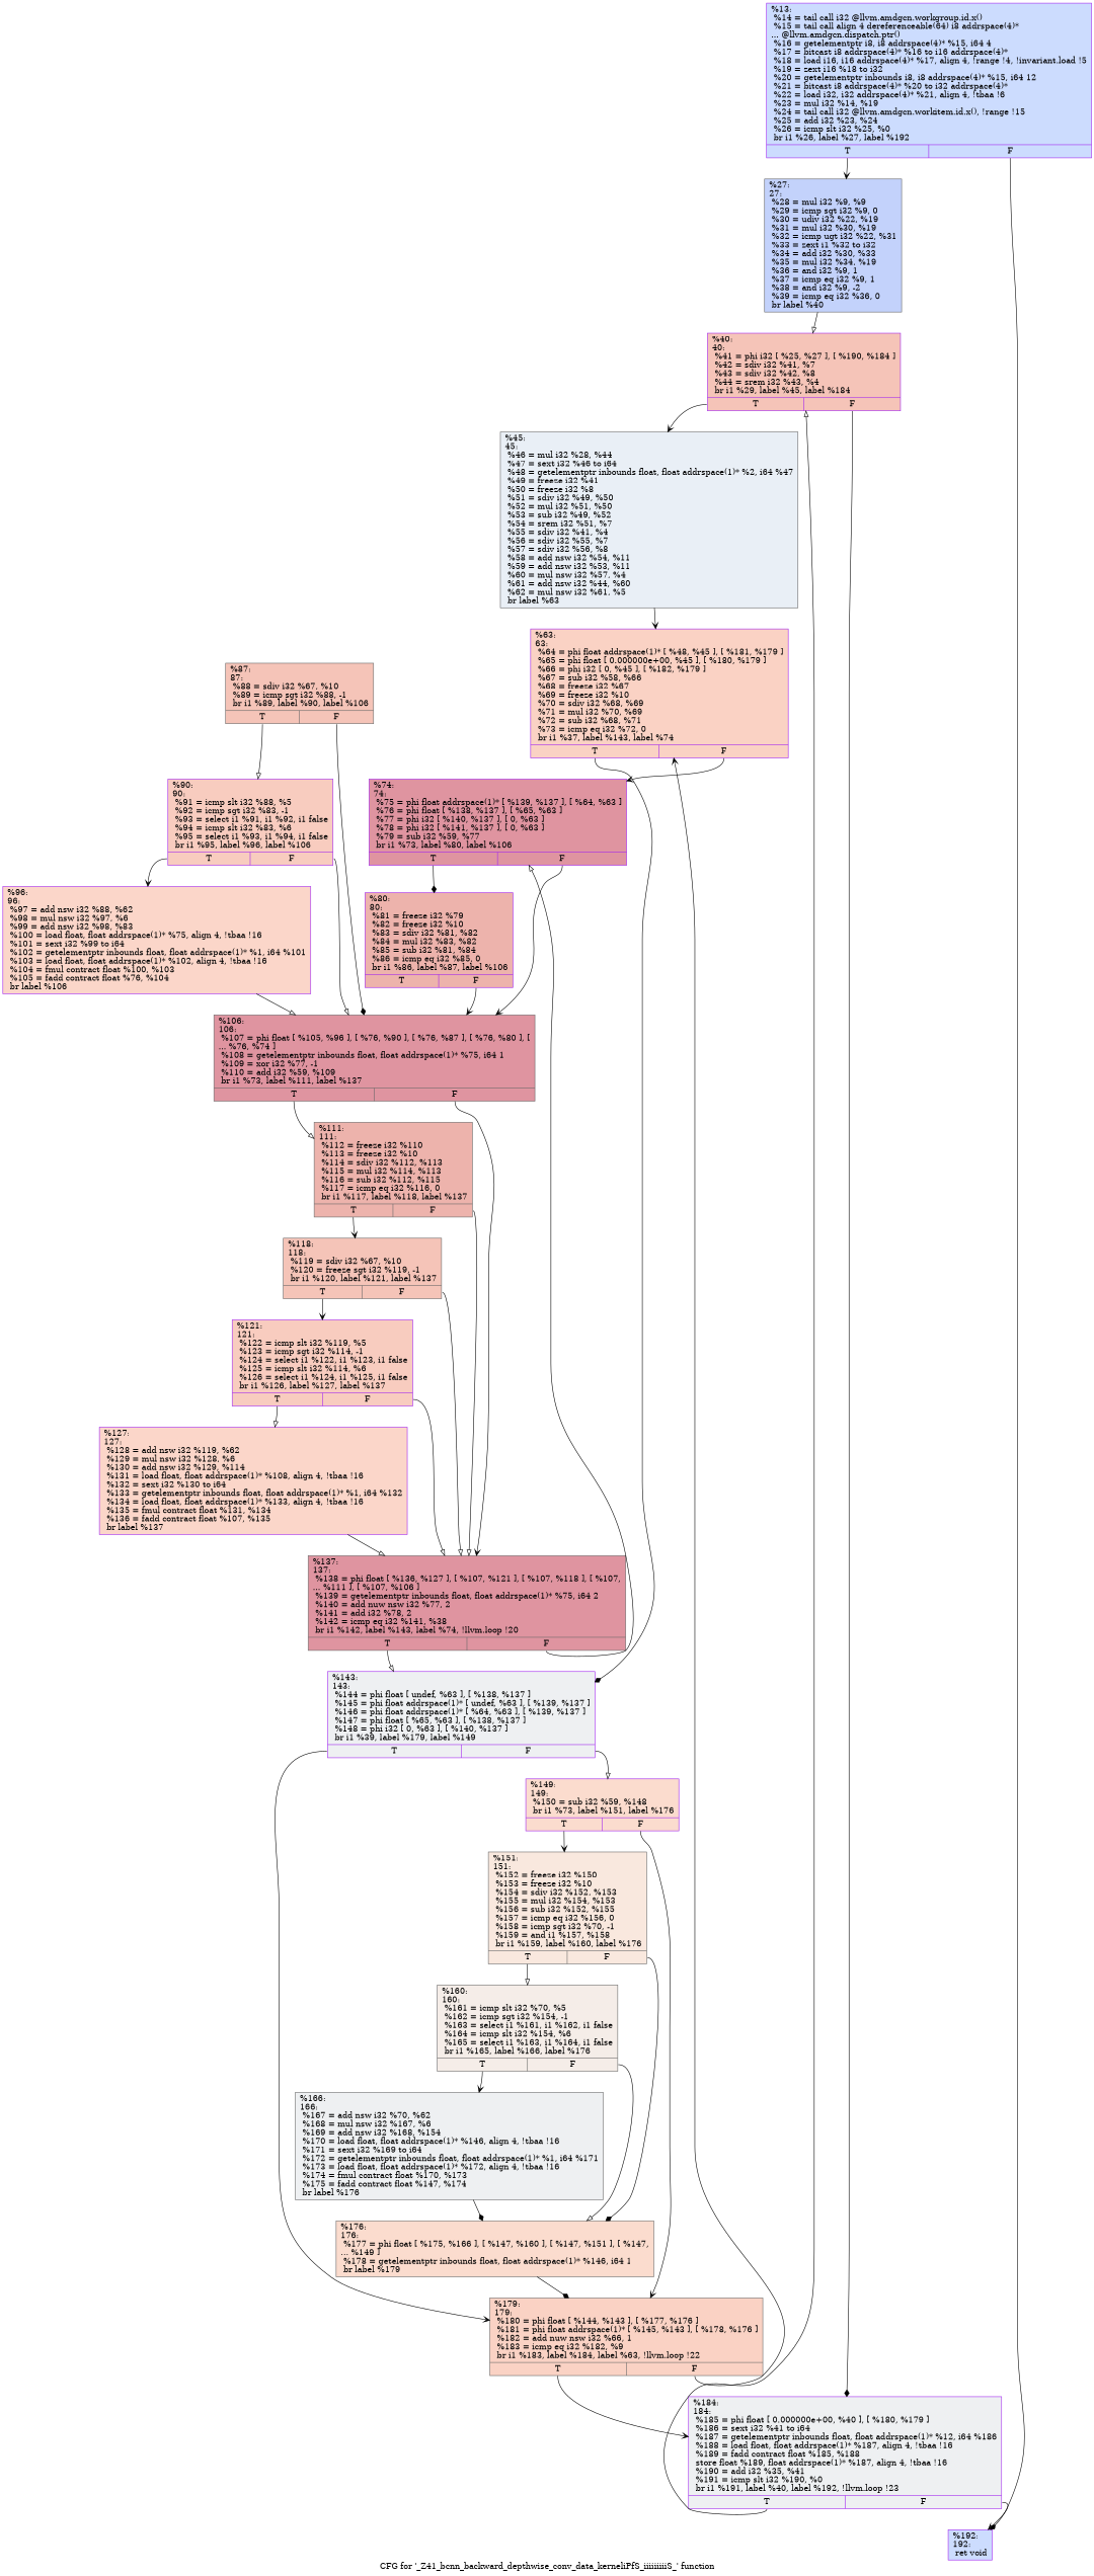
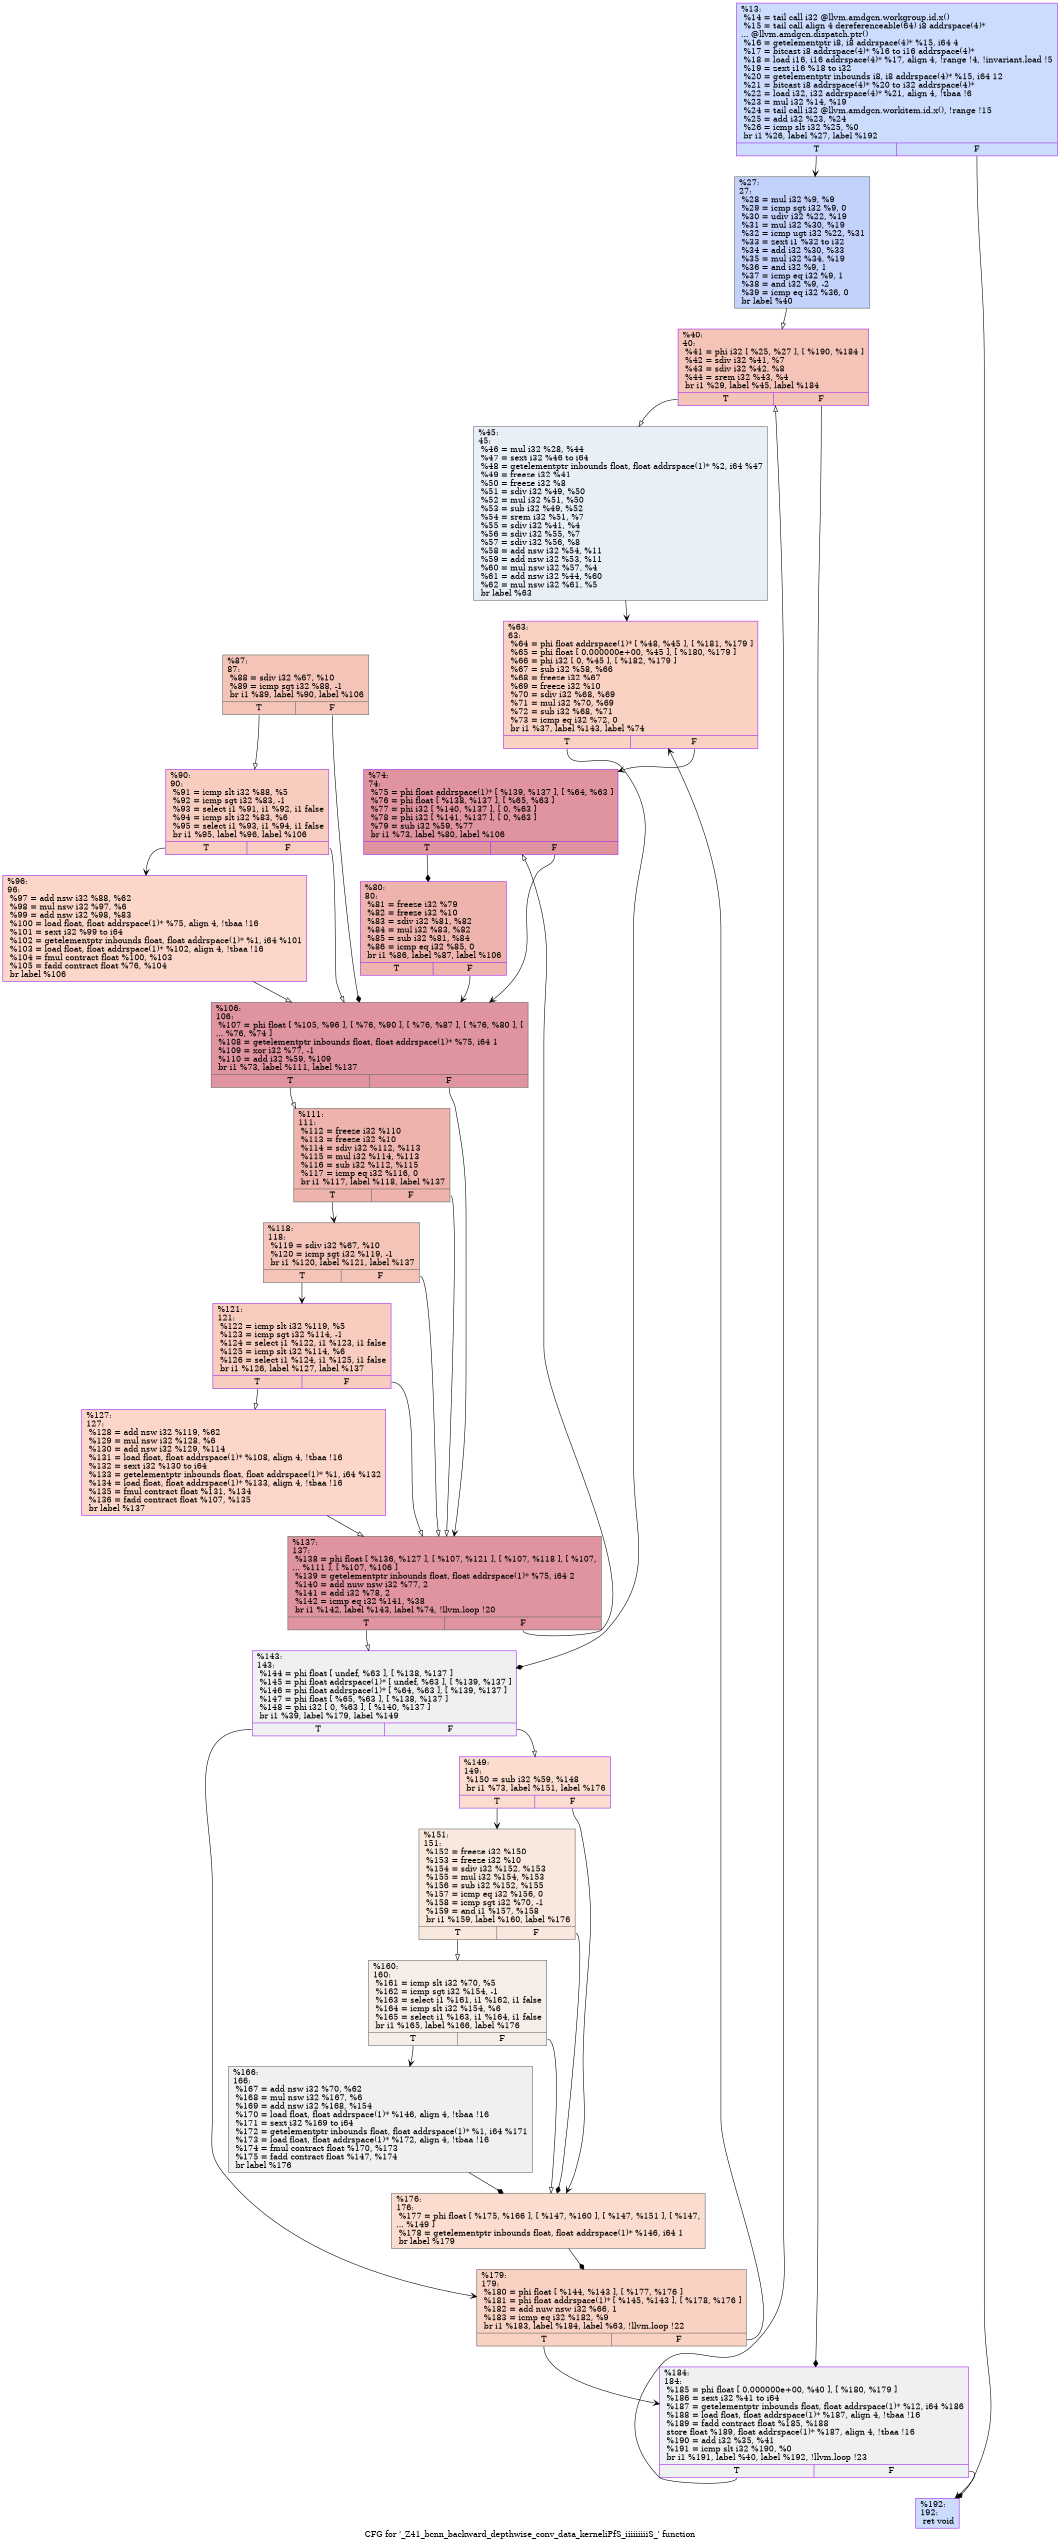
  digraph {
    label="CFG for '_Z41_bcnn_backward_depthwise_conv_data_kerneliPfS_iiiiiiiiiS_' function"
    node [color=purple fillcolor="#e97a5f70" shape=record style=filled]
    edge [arrowhead=vee tailport=s0]
    n1 [fillcolor="#8caffe70" label="{%13:\l  %14 = tail call i32 @llvm.amdgcn.workgroup.id.x()\l  %15 = tail call align 4 dereferenceable(64) i8 addrspace(4)*\l... @llvm.amdgcn.dispatch.ptr()\l  %16 = getelementptr i8, i8 addrspace(4)* %15, i64 4\l  %17 = bitcast i8 addrspace(4)* %16 to i16 addrspace(4)*\l  %18 = load i16, i16 addrspace(4)* %17, align 4, !range !4, !invariant.load !5\l  %19 = zext i16 %18 to i32\l  %20 = getelementptr inbounds i8, i8 addrspace(4)* %15, i64 12\l  %21 = bitcast i8 addrspace(4)* %20 to i32 addrspace(4)*\l  %22 = load i32, i32 addrspace(4)* %21, align 4, !tbaa !6\l  %23 = mul i32 %14, %19\l  %24 = tail call i32 @llvm.amdgcn.workitem.id.x(), !range !15\l  %25 = add i32 %23, %24\l  %26 = icmp slt i32 %25, %0\l  br i1 %26, label %27, label %192\l|{<s0>T|<s1>F}}"]
    n2 [color=gray40 fillcolor="#779af770" label="{%27:\l27:                                               \l  %28 = mul i32 %9, %9\l  %29 = icmp sgt i32 %9, 0\l  %30 = udiv i32 %22, %19\l  %31 = mul i32 %30, %19\l  %32 = icmp ugt i32 %22, %31\l  %33 = zext i1 %32 to i32\l  %34 = add i32 %30, %33\l  %35 = mul i32 %34, %19\l  %36 = and i32 %9, 1\l  %37 = icmp eq i32 %9, 1\l  %38 = and i32 %9, -2\l  %39 = icmp eq i32 %36, 0\l  br label %40\l}"]
    n3 [fillcolor="#8caffe70" label="{%192:\l192:                                              \l  ret void\l}"]
    n4 [label="{%40:\l40:                                               \l  %41 = phi i32 [ %25, %27 ], [ %190, %184 ]\l  %42 = sdiv i32 %41, %7\l  %43 = sdiv i32 %42, %8\l  %44 = srem i32 %43, %4\l  br i1 %29, label %45, label %184\l|{<s0>T|<s1>F}}"]
    n5 [color=gray40 fillcolor="#cedaeb70" label="{%45:\l45:                                               \l  %46 = mul i32 %28, %44\l  %47 = sext i32 %46 to i64\l  %48 = getelementptr inbounds float, float addrspace(1)* %2, i64 %47\l  %49 = freeze i32 %41\l  %50 = freeze i32 %8\l  %51 = sdiv i32 %49, %50\l  %52 = mul i32 %51, %50\l  %53 = sub i32 %49, %52\l  %54 = srem i32 %51, %7\l  %55 = sdiv i32 %41, %4\l  %56 = sdiv i32 %55, %7\l  %57 = sdiv i32 %56, %8\l  %58 = add nsw i32 %54, %11\l  %59 = add nsw i32 %53, %11\l  %60 = mul nsw i32 %57, %4\l  %61 = add nsw i32 %44, %60\l  %62 = mul nsw i32 %61, %5\l  br label %63\l}"]
    n6 [fillcolor="#d9dce170" label="{%184:\l184:                                              \l  %185 = phi float [ 0.000000e+00, %40 ], [ %180, %179 ]\l  %186 = sext i32 %41 to i64\l  %187 = getelementptr inbounds float, float addrspace(1)* %12, i64 %186\l  %188 = load float, float addrspace(1)* %187, align 4, !tbaa !16\l  %189 = fadd contract float %185, %188\l  store float %189, float addrspace(1)* %187, align 4, !tbaa !16\l  %190 = add i32 %35, %41\l  %191 = icmp slt i32 %190, %0\l  br i1 %191, label %40, label %192, !llvm.loop !23\l|{<s0>T|<s1>F}}"]
    n7 [fillcolor="#f4987a70" label="{%63:\l63:                                               \l  %64 = phi float addrspace(1)* [ %48, %45 ], [ %181, %179 ]\l  %65 = phi float [ 0.000000e+00, %45 ], [ %180, %179 ]\l  %66 = phi i32 [ 0, %45 ], [ %182, %179 ]\l  %67 = sub i32 %58, %66\l  %68 = freeze i32 %67\l  %69 = freeze i32 %10\l  %70 = sdiv i32 %68, %69\l  %71 = mul i32 %70, %69\l  %72 = sub i32 %68, %71\l  %73 = icmp eq i32 %72, 0\l  br i1 %37, label %143, label %74\l|{<s0>T|<s1>F}}"]
    n8 [fillcolor="#d9dce170" label="{%143:\l143:                                              \l  %144 = phi float [ undef, %63 ], [ %138, %137 ]\l  %145 = phi float addrspace(1)* [ undef, %63 ], [ %139, %137 ]\l  %146 = phi float addrspace(1)* [ %64, %63 ], [ %139, %137 ]\l  %147 = phi float [ %65, %63 ], [ %138, %137 ]\l  %148 = phi i32 [ 0, %63 ], [ %140, %137 ]\l  br i1 %39, label %179, label %149\l|{<s0>T|<s1>F}}"]
    n9 [fillcolor="#b70d2870" label="{%74:\l74:                                               \l  %75 = phi float addrspace(1)* [ %139, %137 ], [ %64, %63 ]\l  %76 = phi float [ %138, %137 ], [ %65, %63 ]\l  %77 = phi i32 [ %140, %137 ], [ 0, %63 ]\l  %78 = phi i32 [ %141, %137 ], [ 0, %63 ]\l  %79 = sub i32 %59, %77\l  br i1 %73, label %80, label %106\l|{<s0>T|<s1>F}}"]
    n10 [color=gray40 fillcolor="#f4987a70" label="{%179:\l179:                                              \l  %180 = phi float [ %144, %143 ], [ %177, %176 ]\l  %181 = phi float addrspace(1)* [ %145, %143 ], [ %178, %176 ]\l  %182 = add nuw nsw i32 %66, 1\l  %183 = icmp eq i32 %182, %9\l  br i1 %183, label %184, label %63, !llvm.loop !22\l|{<s0>T|<s1>F}}"]
    n11 [fillcolor="#f7af9170" label="{%149:\l149:                                              \l  %150 = sub i32 %59, %148\l  br i1 %73, label %151, label %176\l|{<s0>T|<s1>F}}"]
    n12 [fillcolor="#d6524470" label="{%80:\l80:                                               \l  %81 = freeze i32 %79\l  %82 = freeze i32 %10\l  %83 = sdiv i32 %81, %82\l  %84 = mul i32 %83, %82\l  %85 = sub i32 %81, %84\l  %86 = icmp eq i32 %85, 0\l  br i1 %86, label %87, label %106\l|{<s0>T|<s1>F}}"]
    n13 [color=gray40 fillcolor="#b70d2870" label="{%106:\l106:                                              \l  %107 = phi float [ %105, %96 ], [ %76, %90 ], [ %76, %87 ], [ %76, %80 ], [\l... %76, %74 ]\l  %108 = getelementptr inbounds float, float addrspace(1)* %75, i64 1\l  %109 = xor i32 %77, -1\l  %110 = add i32 %59, %109\l  br i1 %73, label %111, label %137\l|{<s0>T|<s1>F}}"]
    n14 [color=gray40 fillcolor="#f2cab570" label="{%151:\l151:                                              \l  %152 = freeze i32 %150\l  %153 = freeze i32 %10\l  %154 = sdiv i32 %152, %153\l  %155 = mul i32 %154, %153\l  %156 = sub i32 %152, %155\l  %157 = icmp eq i32 %156, 0\l  %158 = icmp sgt i32 %70, -1\l  %159 = and i1 %157, %158\l  br i1 %159, label %160, label %176\l|{<s0>T|<s1>F}}"]
    n15 [color=gray40 fillcolor="#f7af9170" label="{%176:\l176:                                              \l  %177 = phi float [ %175, %166 ], [ %147, %160 ], [ %147, %151 ], [ %147,\l... %149 ]\l  %178 = getelementptr inbounds float, float addrspace(1)* %146, i64 1\l  br label %179\l}"]
    n16 [color=gray40 fillcolor="#d6524470" label="{%111:\l111:                                              \l  %112 = freeze i32 %110\l  %113 = freeze i32 %10\l  %114 = sdiv i32 %112, %113\l  %115 = mul i32 %114, %113\l  %116 = sub i32 %112, %115\l  %117 = icmp eq i32 %116, 0\l  br i1 %117, label %118, label %137\l|{<s0>T|<s1>F}}"]
    n17 [color=gray40 fillcolor="#b70d2870" label="{%137:\l137:                                              \l  %138 = phi float [ %136, %127 ], [ %107, %121 ], [ %107, %118 ], [ %107,\l... %111 ], [ %107, %106 ]\l  %139 = getelementptr inbounds float, float addrspace(1)* %75, i64 2\l  %140 = add nuw nsw i32 %77, 2\l  %141 = add i32 %78, 2\l  %142 = icmp eq i32 %141, %38\l  br i1 %142, label %143, label %74, !llvm.loop !20\l|{<s0>T|<s1>F}}"]
    n18 [color=gray40 label="{%87:\l87:                                               \l  %88 = sdiv i32 %67, %10\l  %89 = icmp sgt i32 %88, -1\l  br i1 %89, label %90, label %106\l|{<s0>T|<s1>F}}"]
    n19 [fillcolor="#f08b6e70" label="{%90:\l90:                                               \l  %91 = icmp slt i32 %88, %5\l  %92 = icmp sgt i32 %83, -1\l  %93 = select i1 %91, i1 %92, i1 false\l  %94 = icmp slt i32 %83, %6\l  %95 = select i1 %93, i1 %94, i1 false\l  br i1 %95, label %96, label %106\l|{<s0>T|<s1>F}}"]
-   n20 [color=gray40 label="{%118:\l118:                                              \l  %119 = sdiv i32 %67, %10\l  %120 = freeze sgt i32 %119, -1\l  br i1 %120, label %121, label %137\l|{<s0>T|<s1>F}}"]
+   n20 [color=gray40 label="{%118:\l118:                                              \l  %119 = sdiv i32 %67, %10\l  %120 = icmp sgt i32 %119, -1\l  br i1 %120, label %121, label %137\l|{<s0>T|<s1>F}}"]
    n21 [fillcolor="#f6a38570" label="{%96:\l96:                                               \l  %97 = add nsw i32 %88, %62\l  %98 = mul nsw i32 %97, %6\l  %99 = add nsw i32 %98, %83\l  %100 = load float, float addrspace(1)* %75, align 4, !tbaa !16\l  %101 = sext i32 %99 to i64\l  %102 = getelementptr inbounds float, float addrspace(1)* %1, i64 %101\l  %103 = load float, float addrspace(1)* %102, align 4, !tbaa !16\l  %104 = fmul contract float %100, %103\l  %105 = fadd contract float %76, %104\l  br label %106\l}"]
    n22 [fillcolor="#f08b6e70" label="{%121:\l121:                                              \l  %122 = icmp slt i32 %119, %5\l  %123 = icmp sgt i32 %114, -1\l  %124 = select i1 %122, i1 %123, i1 false\l  %125 = icmp slt i32 %114, %6\l  %126 = select i1 %124, i1 %125, i1 false\l  br i1 %126, label %127, label %137\l|{<s0>T|<s1>F}}"]
    n23 [fillcolor="#f6a38570" label="{%127:\l127:                                              \l  %128 = add nsw i32 %119, %62\l  %129 = mul nsw i32 %128, %6\l  %130 = add nsw i32 %129, %114\l  %131 = load float, float addrspace(1)* %108, align 4, !tbaa !16\l  %132 = sext i32 %130 to i64\l  %133 = getelementptr inbounds float, float addrspace(1)* %1, i64 %132\l  %134 = load float, float addrspace(1)* %133, align 4, !tbaa !16\l  %135 = fmul contract float %131, %134\l  %136 = fadd contract float %107, %135\l  br label %137\l}"]
    n24 [color=gray40 fillcolor="#e8d6cc70" label="{%160:\l160:                                              \l  %161 = icmp slt i32 %70, %5\l  %162 = icmp sgt i32 %154, -1\l  %163 = select i1 %161, i1 %162, i1 false\l  %164 = icmp slt i32 %154, %6\l  %165 = select i1 %163, i1 %164, i1 false\l  br i1 %165, label %166, label %176\l|{<s0>T|<s1>F}}"]
    n25 [color=gray40 fillcolor="#d9dce170" label="{%166:\l166:                                              \l  %167 = add nsw i32 %70, %62\l  %168 = mul nsw i32 %167, %6\l  %169 = add nsw i32 %168, %154\l  %170 = load float, float addrspace(1)* %146, align 4, !tbaa !16\l  %171 = sext i32 %169 to i64\l  %172 = getelementptr inbounds float, float addrspace(1)* %1, i64 %171\l  %173 = load float, float addrspace(1)* %172, align 4, !tbaa !16\l  %174 = fmul contract float %170, %173\l  %175 = fadd contract float %147, %174\l  br label %176\l}"]
    n1 -> n2
    n1 -> n3 [arrowhead=diamond tailport=s1]
    n2 -> n4 [arrowhead=onormal]
-   n4 -> n5
+   n4 -> n5 [arrowhead=onormal]
    n4 -> n6 [arrowhead=diamond tailport=s1]
    n5 -> n7
    n6 -> n3 [tailport=s1]
    n6 -> n4 [arrowhead=onormal]
    n7 -> n8 [arrowhead=diamond]
    n7 -> n9 [tailport=s1]
    n8 -> n10
    n8 -> n11 [arrowhead=onormal tailport=s1]
    n9 -> n12 [arrowhead=diamond]
    n9 -> n13 [tailport=s1]
    n10 -> n6
    n10 -> n7 [tailport=s1]
    n11 -> n14
-   n11 -> n10 [tailport=s1]
+   n11 -> n15 [tailport=s1]
    n12 -> n13 [tailport=s1]
    n13 -> n16 [arrowhead=onormal]
    n13 -> n17 [tailport=s1]
    n14 -> n15 [arrowhead=diamond tailport=s1]
    n14 -> n24 [arrowhead=onormal]
    n15 -> n10 [arrowhead=diamond]
    n16 -> n17 [arrowhead=onormal tailport=s1]
    n16 -> n20
    n17 -> n8 [arrowhead=onormal]
    n17 -> n9 [arrowhead=onormal tailport=s1]
    n18 -> n13 [arrowhead=diamond tailport=s1]
    n18 -> n19 [arrowhead=onormal]
    n19 -> n13 [arrowhead=onormal tailport=s1]
    n19 -> n21
    n20 -> n17 [arrowhead=onormal tailport=s1]
    n20 -> n22
    n21 -> n13 [arrowhead=onormal]
    n22 -> n17 [arrowhead=onormal tailport=s1]
    n22 -> n23 [arrowhead=onormal]
    n23 -> n17 [arrowhead=onormal]
    n24 -> n15 [arrowhead=onormal tailport=s1]
    n24 -> n25
    n25 -> n15 [arrowhead=diamond]
  }
